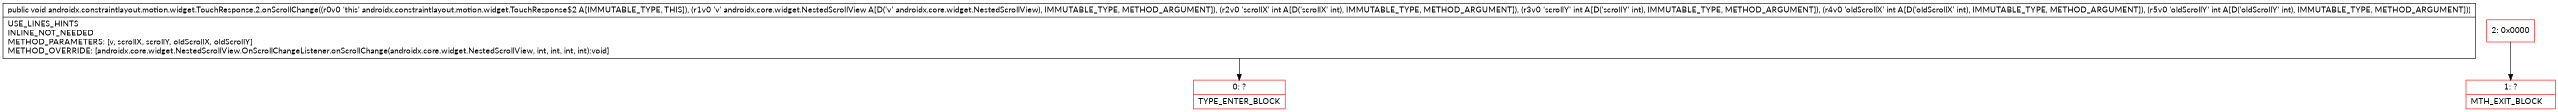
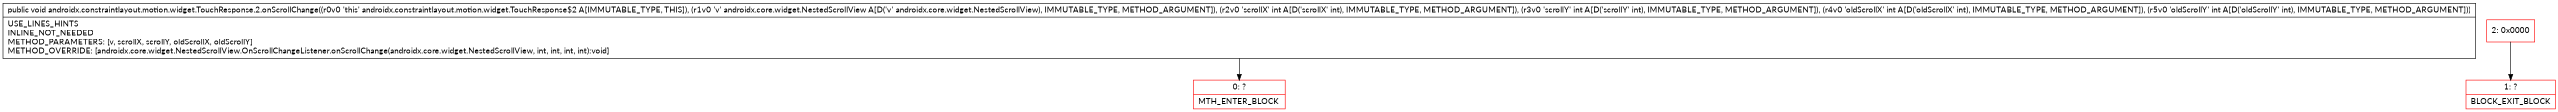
  digraph {
    fontname=Lato
    node [color=red fontname=Lato shape=record]
    edge [fontname=Lato]
-   n1 [label="{0\:\ ?|TYPE_ENTER_BLOCK\l}"]
+   n1 [label="{0\:\ ?|MTH_ENTER_BLOCK\l}"]
    n2 [label="{2\:\ 0x0000}"]
-   n3 [label="{1\:\ ?|MTH_EXIT_BLOCK\l}"]
+   n3 [label="{1\:\ ?|BLOCK_EXIT_BLOCK\l}"]
    n4 [label="{public void androidx.constraintlayout.motion.widget.TouchResponse.2.onScrollChange((r0v0 'this' androidx.constraintlayout.motion.widget.TouchResponse$2 A[IMMUTABLE_TYPE, THIS]), (r1v0 'v' androidx.core.widget.NestedScrollView A[D('v' androidx.core.widget.NestedScrollView), IMMUTABLE_TYPE, METHOD_ARGUMENT]), (r2v0 'scrollX' int A[D('scrollX' int), IMMUTABLE_TYPE, METHOD_ARGUMENT]), (r3v0 'scrollY' int A[D('scrollY' int), IMMUTABLE_TYPE, METHOD_ARGUMENT]), (r4v0 'oldScrollX' int A[D('oldScrollX' int), IMMUTABLE_TYPE, METHOD_ARGUMENT]), (r5v0 'oldScrollY' int A[D('oldScrollY' int), IMMUTABLE_TYPE, METHOD_ARGUMENT]))  | USE_LINES_HINTS\lINLINE_NOT_NEEDED\lMETHOD_PARAMETERS: [v, scrollX, scrollY, oldScrollX, oldScrollY]\lMETHOD_OVERRIDE: [androidx.core.widget.NestedScrollView.OnScrollChangeListener.onScrollChange(androidx.core.widget.NestedScrollView, int, int, int, int):void]\l}" color=""]
    subgraph cluster_1 {
      label="R(0)"
    }
    n2 -> n3
    n4 -> n1
  }
